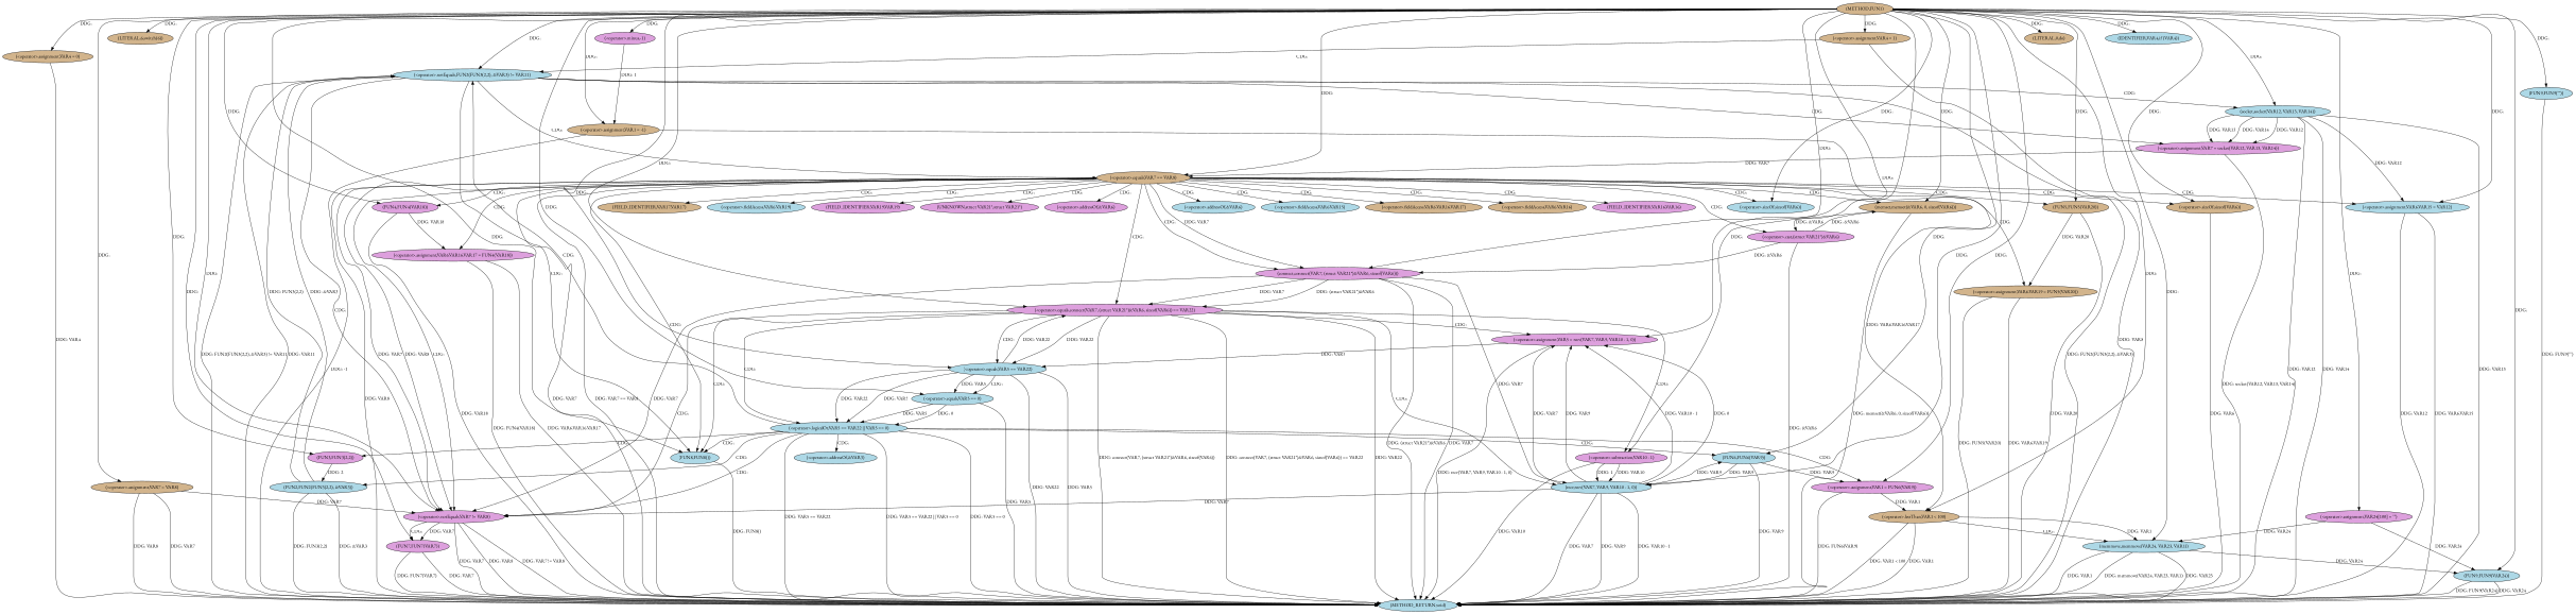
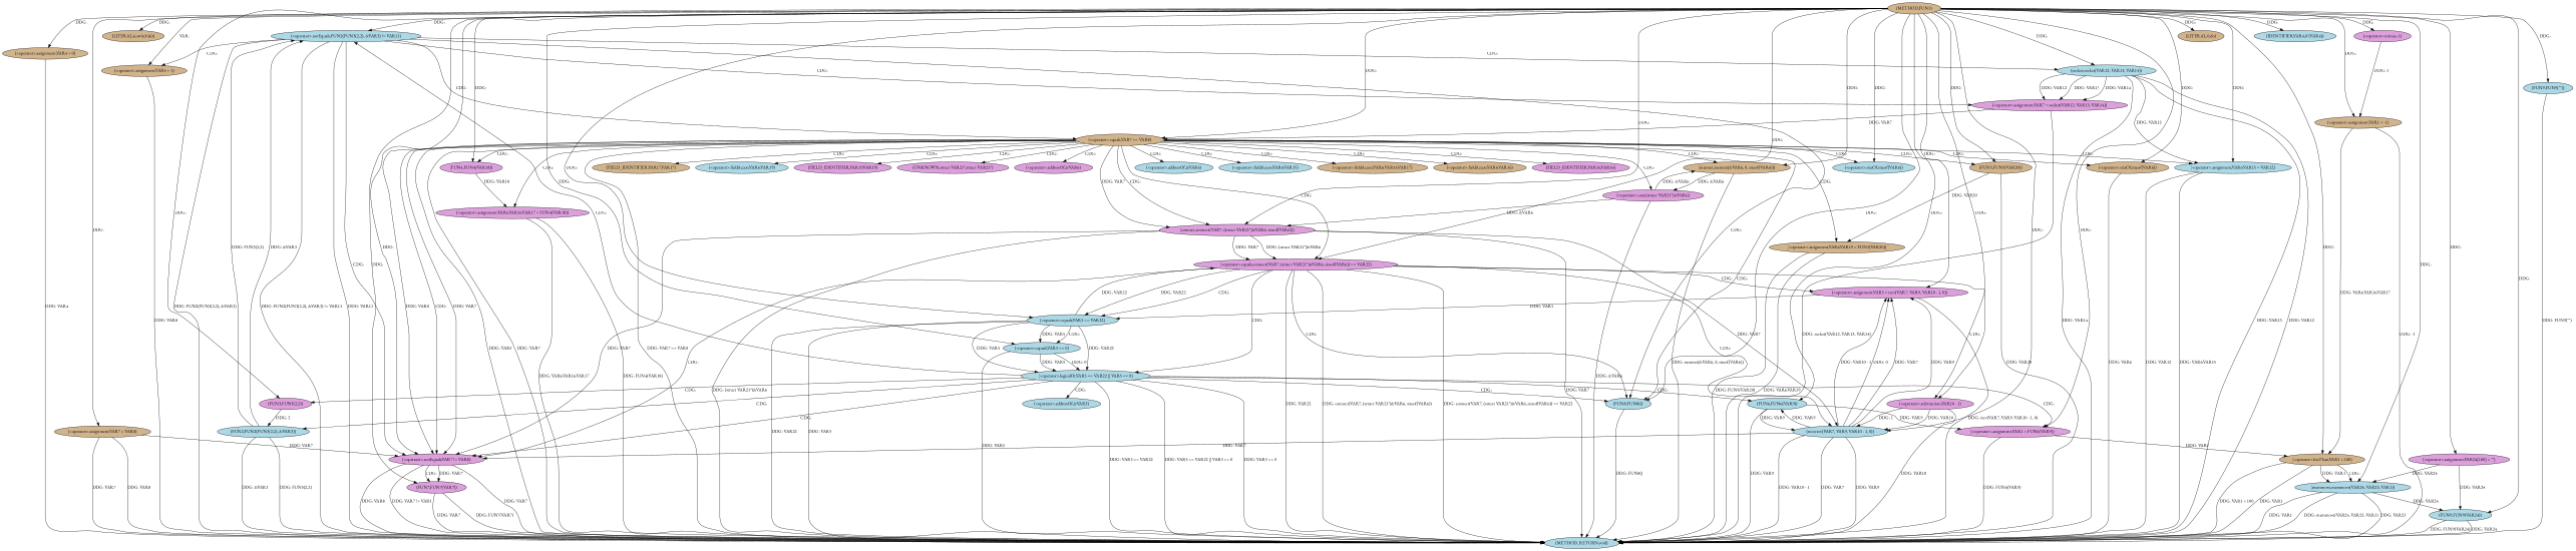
  digraph {
    fontname="EB Garamond"
    node [fillcolor=lightblue fontname="EB Garamond" style=filled]
    edge [fontname="EB Garamond"]
    n1 [fillcolor=tan label="(METHOD,FUN1)"]
    n2 [fillcolor=tan label="(<operator>.assignment,VAR1 = -1)"]
    n3 [fillcolor=plum label="(<operator>.minus,-1)"]
    n4 [fillcolor=tan label="(LITERAL,6,switch(6))"]
    n5 [fillcolor=tan label="(<operator>.assignment,VAR4 = 0)"]
    n6 [fillcolor=tan label="(<operator>.assignment,VAR7 = VAR8)"]
    n7 [label="(<operator>.notEquals,FUN2(FUN3(2,2), &VAR3) != VAR11)"]
    n8 [fillcolor=plum label="(FUN3,FUN3(2,2))"]
    n9 [fillcolor=tan label="(<operator>.assignment,VAR4 = 1)"]
    n10 [label="(socket,socket(VAR12, VAR13, VAR14))"]
    n11 [fillcolor=tan label="(<operator>.equals,VAR7 == VAR8)"]
    n12 [fillcolor=tan label="(memset,memset(&VAR6, 0, sizeof(VAR6)))"]
    n13 [label="(<operator>.sizeOf,sizeof(VAR6))"]
    n14 [label="(<operator>.assignment,VAR6.VAR15 = VAR12)"]
    n15 [fillcolor=plum label="(FUN4,FUN4(VAR18))"]
    n16 [fillcolor=tan label="(FUN5,FUN5(VAR20))"]
    n17 [fillcolor=plum label="(<operator>.equals,connect(VAR7, (struct VAR21*)&VAR6, sizeof(VAR6)) == VAR22)"]
    n18 [fillcolor=plum label="(connect,connect(VAR7, (struct VAR21*)&VAR6, sizeof(VAR6)))"]
    n19 [fillcolor=tan label="(<operator>.sizeOf,sizeof(VAR6))"]
    n20 [fillcolor=plum label="(<operator>.assignment,VAR5 = recv(VAR7, VAR9, VAR10 - 1, 0))"]
    n21 [label="(recv,recv(VAR7, VAR9, VAR10 - 1, 0))"]
    n22 [fillcolor=plum label="(<operator>.subtraction,VAR10 - 1)"]
    n23 [label="(<operator>.equals,VAR5 == VAR22)"]
    n24 [label="(<operator>.equals,VAR5 == 0)"]
    n25 [fillcolor=plum label="(<operator>.assignment,VAR1 = FUN6(VAR9))"]
    n26 [label="(FUN6,FUN6(VAR9))"]
    n27 [fillcolor=tan label="(LITERAL,0,do)"]
    n28 [fillcolor=plum label="(<operator>.notEquals,VAR7 != VAR8)"]
    n29 [fillcolor=plum label="(FUN7,FUN7(VAR7))"]
    n30 [label="(IDENTIFIER,VAR4,if (VAR4))"]
    n31 [label="(FUN8,FUN8())"]
    n32 [label="(FUN9,FUN9(\"\"))"]
    n33 [fillcolor=plum label="(<operator>.assignment,VAR24[100] = \"\")"]
    n34 [fillcolor=tan label="(<operator>.lessThan,VAR1 < 100)"]
    n35 [label="(memmove,memmove(VAR24, VAR23, VAR1))"]
    n36 [label="(FUN9,FUN9(VAR24))"]
    n37 [label="(METHOD_RETURN,void)"]
    n38 [fillcolor=plum label="(<operator>.assignment,VAR7 = socket(VAR12, VAR13, VAR14))"]
    n39 [label="(FUN2,FUN2(FUN3(2,2), &VAR3))"]
    n40 [fillcolor=plum label="(<operator>.assignment,VAR6.VAR16.VAR17 = FUN4(VAR18))"]
    n41 [fillcolor=tan label="(<operator>.assignment,VAR6.VAR19 = FUN5(VAR20))"]
    n42 [fillcolor=plum label="(<operator>.cast,(struct VAR21*)&VAR6)"]
    n43 [label="(<operator>.addressOf,&VAR6)"]
    n44 [label="(<operator>.fieldAccess,VAR6.VAR15)"]
    n45 [fillcolor=tan label="(<operator>.fieldAccess,VAR6.VAR16.VAR17)"]
    n46 [fillcolor=tan label="(<operator>.fieldAccess,VAR6.VAR16)"]
    n47 [fillcolor=plum label="(FIELD_IDENTIFIER,VAR16,VAR16)"]
    n48 [fillcolor=tan label="(FIELD_IDENTIFIER,VAR17,VAR17)"]
    n49 [label="(<operator>.fieldAccess,VAR6.VAR19)"]
    n50 [fillcolor=plum label="(FIELD_IDENTIFIER,VAR19,VAR19)"]
    n51 [fillcolor=plum label="(UNKNOWN,struct VAR21*,struct VAR21*)"]
    n52 [fillcolor=plum label="(<operator>.addressOf,&VAR6)"]
    n53 [label="(<operator>.logicalOr,VAR5 == VAR22 || VAR5 == 0)"]
    n54 [label="(<operator>.addressOf,&VAR3)"]
    n1 -> n2 [label="DDG: "]
    n1 -> n3 [label="DDG: "]
    n1 -> n4 [label="DDG: "]
    n1 -> n5 [label="DDG: "]
    n1 -> n6 [label="DDG: "]
    n1 -> n7 [label="DDG: "]
    n1 -> n8 [label="DDG: "]
-   n1 -> n9 [label="DDG: "]
+   n1 -> n9 [label="VAR: "]
    n1 -> n10 [label="DDG: "]
    n1 -> n11 [label="DDG: "]
    n1 -> n12 [label="DDG: "]
    n1 -> n13 [label="DDG: "]
    n1 -> n14 [label="DDG: "]
    n1 -> n15 [label="DDG: "]
    n1 -> n16 [label="DDG: "]
    n1 -> n17 [label="DDG: "]
    n1 -> n18 [label="DDG: "]
    n1 -> n19 [label="DDG: "]
    n1 -> n20 [label="DDG: "]
    n1 -> n21 [label="DDG: "]
    n1 -> n22 [label="DDG: "]
    n1 -> n23 [label="DDG: "]
    n1 -> n24 [label="DDG: "]
    n1 -> n25 [label="DDG: "]
    n1 -> n26 [label="DDG: "]
    n1 -> n27 [label="DDG: "]
    n1 -> n28 [label="DDG: "]
    n1 -> n29 [label="DDG: "]
    n1 -> n30 [label="DDG: "]
    n1 -> n31 [label="DDG: "]
    n1 -> n32 [label="DDG: "]
    n1 -> n33 [label="DDG: "]
    n1 -> n34 [label="DDG: "]
    n1 -> n35 [label="DDG: "]
    n1 -> n36 [label="DDG: "]
    n2 -> n34 [label="DDG: VAR6.VAR16.VAR17"]
    n2 -> n37 [label="DDG: -1"]
    n3 -> n2 [label="DDG: 1"]
    n5 -> n37 [label="DDG: VAR4"]
    n6 -> n28 [label="DDG: VAR7"]
    n6 -> n37 [label="DDG: VAR7"]
    n6 -> n37 [label="DDG: VAR8"]
-   n9 -> n7 [label="CDG: "]
+   n7 -> n9 [label="CDG: "]
    n7 -> n10 [label="CDG: "]
    n7 -> n11 [label="CDG: "]
    n7 -> n28 [label="CDG: "]
    n7 -> n31 [label="CDG: "]
    n7 -> n37 [label="DDG: FUN2(FUN3(2,2), &VAR3) != VAR11"]
    n7 -> n37 [label="DDG: VAR11"]
    n7 -> n37 [label="DDG: FUN2(FUN3(2,2), &VAR3)"]
    n7 -> n38 [label="CDG: "]
    n8 -> n39 [label="DDG: 2"]
    n9 -> n37 [label="DDG: VAR8"]
    n10 -> n14 [label="DDG: VAR12"]
    n10 -> n37 [label="DDG: VAR13"]
    n10 -> n37 [label="DDG: VAR12"]
    n10 -> n37 [label="DDG: VAR14"]
    n10 -> n38 [label="DDG: VAR12"]
    n10 -> n38 [label="DDG: VAR13"]
    n10 -> n38 [label="DDG: VAR14"]
    n11 -> n12 [label="CDG: "]
    n11 -> n13 [label="CDG: "]
    n11 -> n14 [label="CDG: "]
    n11 -> n15 [label="CDG: "]
    n11 -> n16 [label="CDG: "]
    n11 -> n17 [label="CDG: "]
    n11 -> n18 [label="DDG: VAR7"]
    n11 -> n18 [label="CDG: "]
    n11 -> n19 [label="CDG: "]
    n11 -> n28 [label="DDG: VAR7"]
    n11 -> n28 [label="DDG: VAR8"]
    n11 -> n28 [label="CDG: "]
    n11 -> n31 [label="CDG: "]
    n11 -> n37 [label="DDG: VAR8"]
    n11 -> n37 [label="DDG: VAR7"]
    n11 -> n37 [label="DDG: VAR7 == VAR8"]
    n11 -> n40 [label="CDG: "]
    n11 -> n41 [label="CDG: "]
    n11 -> n42 [label="CDG: "]
    n11 -> n43 [label="CDG: "]
    n11 -> n44 [label="CDG: "]
    n11 -> n45 [label="CDG: "]
    n11 -> n46 [label="CDG: "]
    n11 -> n47 [label="CDG: "]
    n11 -> n48 [label="CDG: "]
    n11 -> n49 [label="CDG: "]
    n11 -> n50 [label="CDG: "]
    n11 -> n51 [label="CDG: "]
    n11 -> n52 [label="CDG: "]
    n12 -> n37 [label="DDG: memset(&VAR6, 0, sizeof(VAR6))"]
    n12 -> n42 [label="DDG: &VAR6"]
    n14 -> n37 [label="DDG: VAR6.VAR15"]
    n14 -> n37 [label="DDG: VAR12"]
-   n15 -> n37 [label="DDG: VAR18"]
    n15 -> n40 [label="DDG: VAR18"]
    n16 -> n37 [label="DDG: VAR20"]
    n16 -> n41 [label="DDG: VAR20"]
    n17 -> n20 [label="CDG: "]
    n17 -> n21 [label="CDG: "]
    n17 -> n22 [label="CDG: "]
    n17 -> n23 [label="DDG: VAR22"]
    n17 -> n23 [label="CDG: "]
    n17 -> n28 [label="CDG: "]
    n17 -> n31 [label="CDG: "]
    n17 -> n37 [label="DDG: connect(VAR7, (struct VAR21*)&VAR6, sizeof(VAR6))"]
    n17 -> n37 [label="DDG: connect(VAR7, (struct VAR21*)&VAR6, sizeof(VAR6)) == VAR22"]
    n17 -> n37 [label="DDG: VAR22"]
    n17 -> n53 [label="CDG: "]
    n18 -> n17 [label="DDG: VAR7"]
    n18 -> n17 [label="DDG: (struct VAR21*)&VAR6"]
    n18 -> n21 [label="DDG: VAR7"]
    n18 -> n28 [label="DDG: VAR7"]
    n18 -> n37 [label="DDG: (struct VAR21*)&VAR6"]
    n18 -> n37 [label="DDG: VAR7"]
    n19 -> n37 [label="DDG: VAR6"]
    n20 -> n23 [label="DDG: VAR5"]
    n20 -> n37 [label="DDG: recv(VAR7, VAR9, VAR10 - 1, 0)"]
    n21 -> n20 [label="DDG: VAR7"]
    n21 -> n20 [label="DDG: VAR9"]
    n21 -> n20 [label="DDG: VAR10 - 1"]
    n21 -> n20 [label="DDG: 0"]
    n21 -> n26 [label="DDG: VAR9"]
    n21 -> n28 [label="DDG: VAR7"]
    n21 -> n37 [label="DDG: VAR9"]
    n21 -> n37 [label="DDG: VAR10 - 1"]
    n21 -> n37 [label="DDG: VAR7"]
    n22 -> n21 [label="DDG: VAR10"]
    n22 -> n21 [label="DDG: 1"]
    n22 -> n37 [label="DDG: VAR10"]
    n23 -> n17 [label="DDG: VAR22"]
    n23 -> n24 [label="DDG: VAR5"]
    n23 -> n24 [label="CDG: "]
    n23 -> n37 [label="DDG: VAR22"]
    n23 -> n37 [label="DDG: VAR5"]
    n23 -> n53 [label="DDG: VAR5"]
    n23 -> n53 [label="DDG: VAR22"]
    n24 -> n37 [label="DDG: VAR5"]
    n24 -> n53 [label="DDG: VAR5"]
    n24 -> n53 [label="DDG: 0"]
    n25 -> n34 [label="DDG: VAR1"]
    n25 -> n37 [label="DDG: FUN6(VAR9)"]
    n26 -> n21 [label="DDG: VAR9"]
    n26 -> n25 [label="DDG: VAR9"]
    n26 -> n37 [label="DDG: VAR9"]
    n28 -> n29 [label="DDG: VAR7"]
    n28 -> n29 [label="CDG: "]
    n28 -> n37 [label="DDG: VAR7"]
    n28 -> n37 [label="DDG: VAR8"]
    n28 -> n37 [label="DDG: VAR7 != VAR8"]
    n29 -> n37 [label="DDG: FUN7(VAR7)"]
    n29 -> n37 [label="DDG: VAR7"]
    n31 -> n37 [label="DDG: FUN8()"]
    n32 -> n37 [label="DDG: FUN9(\"\")"]
    n33 -> n35 [label="DDG: VAR24"]
    n33 -> n36 [label="DDG: VAR24"]
    n34 -> n35 [label="DDG: VAR1"]
    n34 -> n35 [label="CDG: "]
    n34 -> n37 [label="DDG: VAR1 < 100"]
    n34 -> n37 [label="DDG: VAR1"]
    n35 -> n36 [label="DDG: VAR24"]
    n35 -> n37 [label="DDG: VAR1"]
    n35 -> n37 [label="DDG: memmove(VAR24, VAR23, VAR1)"]
    n35 -> n37 [label="DDG: VAR23"]
    n36 -> n37 [label="DDG: FUN9(VAR24)"]
    n36 -> n37 [label="DDG: VAR24"]
    n38 -> n11 [label="DDG: VAR7"]
    n38 -> n37 [label="DDG: socket(VAR12, VAR13, VAR14)"]
    n39 -> n7 [label="DDG: FUN3(2,2)"]
    n39 -> n7 [label="DDG: &VAR3"]
    n39 -> n37 [label="DDG: &VAR3"]
    n39 -> n37 [label="DDG: FUN3(2,2)"]
    n40 -> n37 [label="DDG: VAR6.VAR16.VAR17"]
    n40 -> n37 [label="DDG: FUN4(VAR18)"]
    n41 -> n37 [label="DDG: VAR6.VAR19"]
    n41 -> n37 [label="DDG: FUN5(VAR20)"]
    n42 -> n12 [label="DDG: &VAR6"]
    n42 -> n18 [label="DDG: &VAR6"]
    n42 -> n37 [label="DDG: &VAR6"]
    n53 -> n7 [label="CDG: "]
    n53 -> n8 [label="CDG: "]
    n53 -> n25 [label="CDG: "]
    n53 -> n26 [label="CDG: "]
    n53 -> n28 [label="CDG: "]
    n53 -> n31 [label="CDG: "]
    n53 -> n37 [label="DDG: VAR5 == VAR22"]
    n53 -> n37 [label="DDG: VAR5 == VAR22 || VAR5 == 0"]
    n53 -> n37 [label="DDG: VAR5 == 0"]
    n53 -> n39 [label="CDG: "]
    n53 -> n54 [label="CDG: "]
  }
